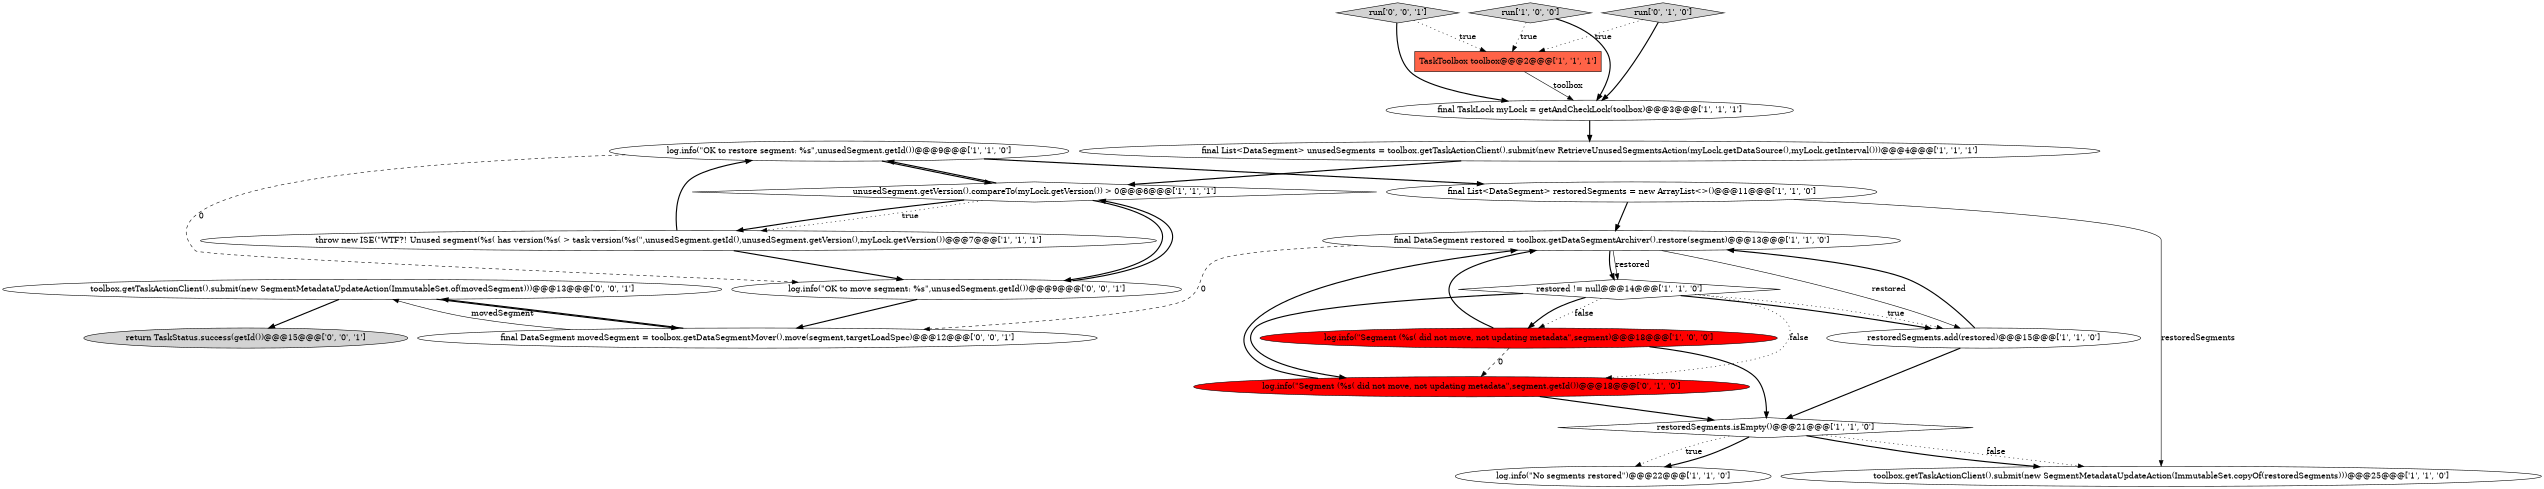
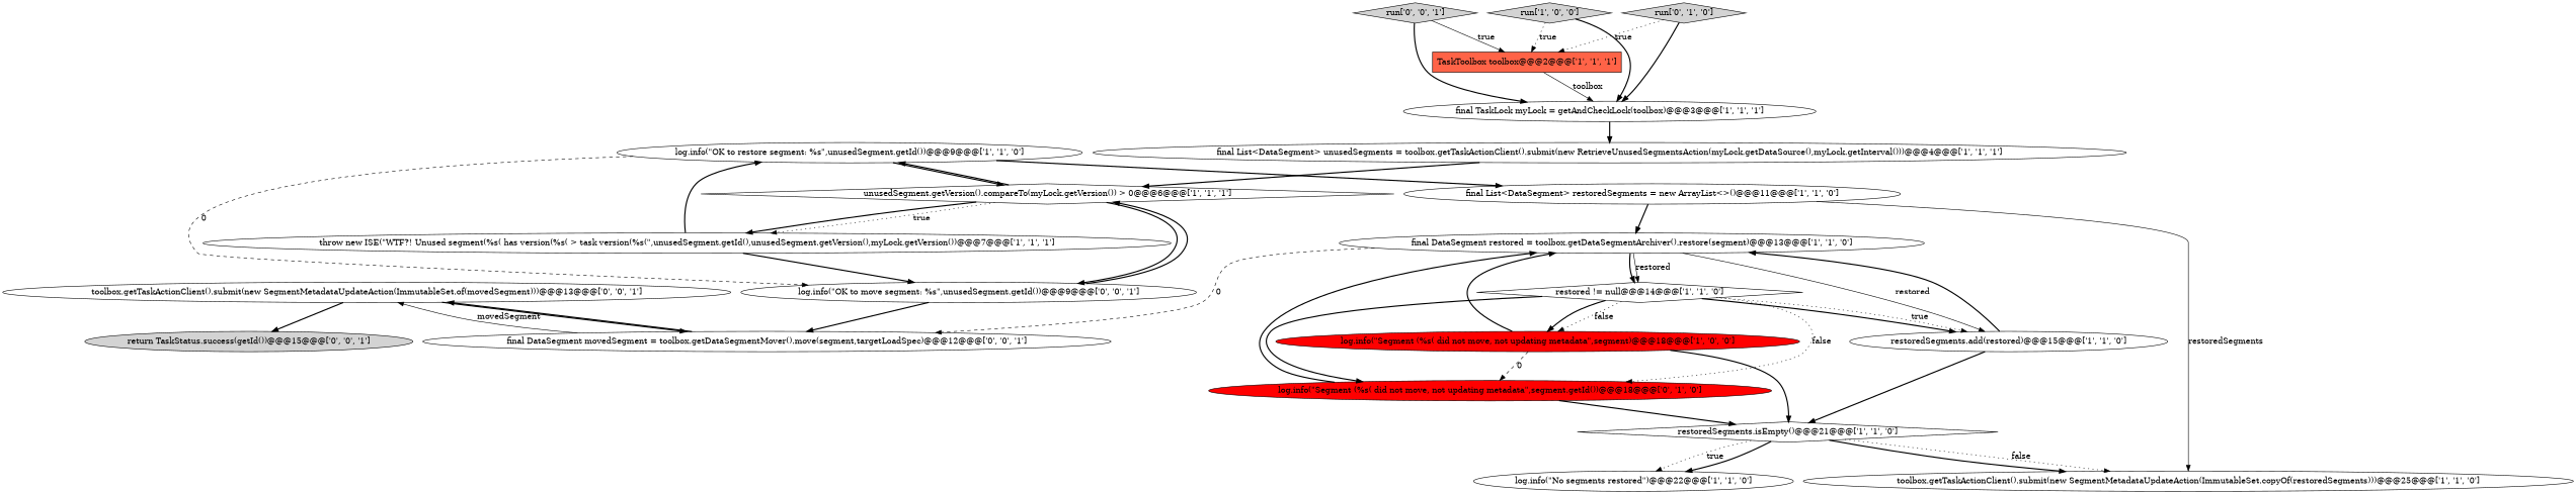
  digraph {
    node [fillcolor=white shape=ellipse style=filled]
    edge [style=bold]
    n1 [label="toolbox.getTaskActionClient().submit(new SegmentMetadataUpdateAction(ImmutableSet.of(movedSegment)))@@@13@@@['0', '0', '1']"]
    n2 [label="final DataSegment movedSegment = toolbox.getDataSegmentMover().move(segment,targetLoadSpec)@@@12@@@['0', '0', '1']"]
    n3 [fillcolor=lightgray label="return TaskStatus.success(getId())@@@15@@@['0', '0', '1']"]
    n4 [fillcolor=lightgray label="run['0', '0', '1']" shape=diamond]
    n5 [label="final TaskLock myLock = getAndCheckLock(toolbox)@@@3@@@['1', '1', '1']"]
    n6 [fillcolor=tomato label="TaskToolbox toolbox@@@2@@@['1', '1', '1']" shape=box]
    n7 [label="final List<DataSegment> unusedSegments = toolbox.getTaskActionClient().submit(new RetrieveUnusedSegmentsAction(myLock.getDataSource(),myLock.getInterval()))@@@4@@@['1', '1', '1']"]
    n8 [fillcolor=red label="log.info(\"Segment (%s( did not move, not updating metadata\",segment)@@@18@@@['1', '0', '0']"]
    n9 [fillcolor=red label="log.info(\"Segment (%s( did not move, not updating metadata\",segment.getId())@@@18@@@['0', '1', '0']"]
    n10 [label="restoredSegments.isEmpty()@@@21@@@['1', '1', '0']" shape=diamond]
    n11 [label="final DataSegment restored = toolbox.getDataSegmentArchiver().restore(segment)@@@13@@@['1', '1', '0']"]
    n12 [label="toolbox.getTaskActionClient().submit(new SegmentMetadataUpdateAction(ImmutableSet.copyOf(restoredSegments)))@@@25@@@['1', '1', '0']"]
    n13 [label="log.info(\"No segments restored\")@@@22@@@['1', '1', '0']"]
    n14 [label="restoredSegments.add(restored)@@@15@@@['1', '1', '0']"]
    n15 [label="restored != null@@@14@@@['1', '1', '0']" shape=diamond]
    n16 [label="unusedSegment.getVersion().compareTo(myLock.getVersion()) > 0@@@6@@@['1', '1', '1']" shape=diamond]
    n17 [label="log.info(\"OK to restore segment: %s\",unusedSegment.getId())@@@9@@@['1', '1', '0']"]
    n18 [label="throw new ISE(\"WTF?! Unused segment(%s( has version(%s( > task version(%s(\",unusedSegment.getId(),unusedSegment.getVersion(),myLock.getVersion())@@@7@@@['1', '1', '1']"]
    n19 [label="log.info(\"OK to move segment: %s\",unusedSegment.getId())@@@9@@@['0', '0', '1']"]
    n20 [label="final List<DataSegment> restoredSegments = new ArrayList<>()@@@11@@@['1', '1', '0']"]
    n21 [fillcolor=lightgray label="run['0', '1', '0']" shape=diamond]
    n22 [fillcolor=lightgray label="run['1', '0', '0']" shape=diamond]
    n1 -> n2
    n1 -> n3
    n2 -> n1 [label=movedSegment style=solid]
    n2 -> n1
    n4 -> n5
-   n4 -> n6 [label=true style=dotted]
+   n4 -> n6 [label=true style=solid]
    n5 -> n7
    n6 -> n5 [label=toolbox style=solid]
    n7 -> n16
    n8 -> n9 [label=0 style=dashed]
    n8 -> n10
    n8 -> n11
    n9 -> n10
    n9 -> n11
    n10 -> n12 [label=false style=dotted]
    n10 -> n12
    n10 -> n13
    n10 -> n13 [label=true style=dotted]
    n11 -> n2 [label=0 style=dashed]
    n11 -> n14 [label=restored style=solid]
    n11 -> n15
    n11 -> n15 [label=restored style=solid]
    n14 -> n10
    n14 -> n11
    n15 -> n8
    n15 -> n8 [label=false style=dotted]
    n15 -> n9
    n15 -> n9 [label=false style=dotted]
    n15 -> n14
    n15 -> n14 [label=true style=dotted]
    n16 -> n17
    n16 -> n18
    n16 -> n18 [label=true style=dotted]
    n16 -> n19
    n17 -> n16
    n17 -> n19 [label=0 style=dashed]
    n17 -> n20
    n18 -> n17
    n18 -> n19
    n19 -> n2
    n19 -> n16
    n20 -> n11
    n20 -> n12 [label=restoredSegments style=solid]
    n21 -> n5
    n21 -> n6 [label=true style=dotted]
    n22 -> n5
    n22 -> n6 [label=true style=dotted]
  }
